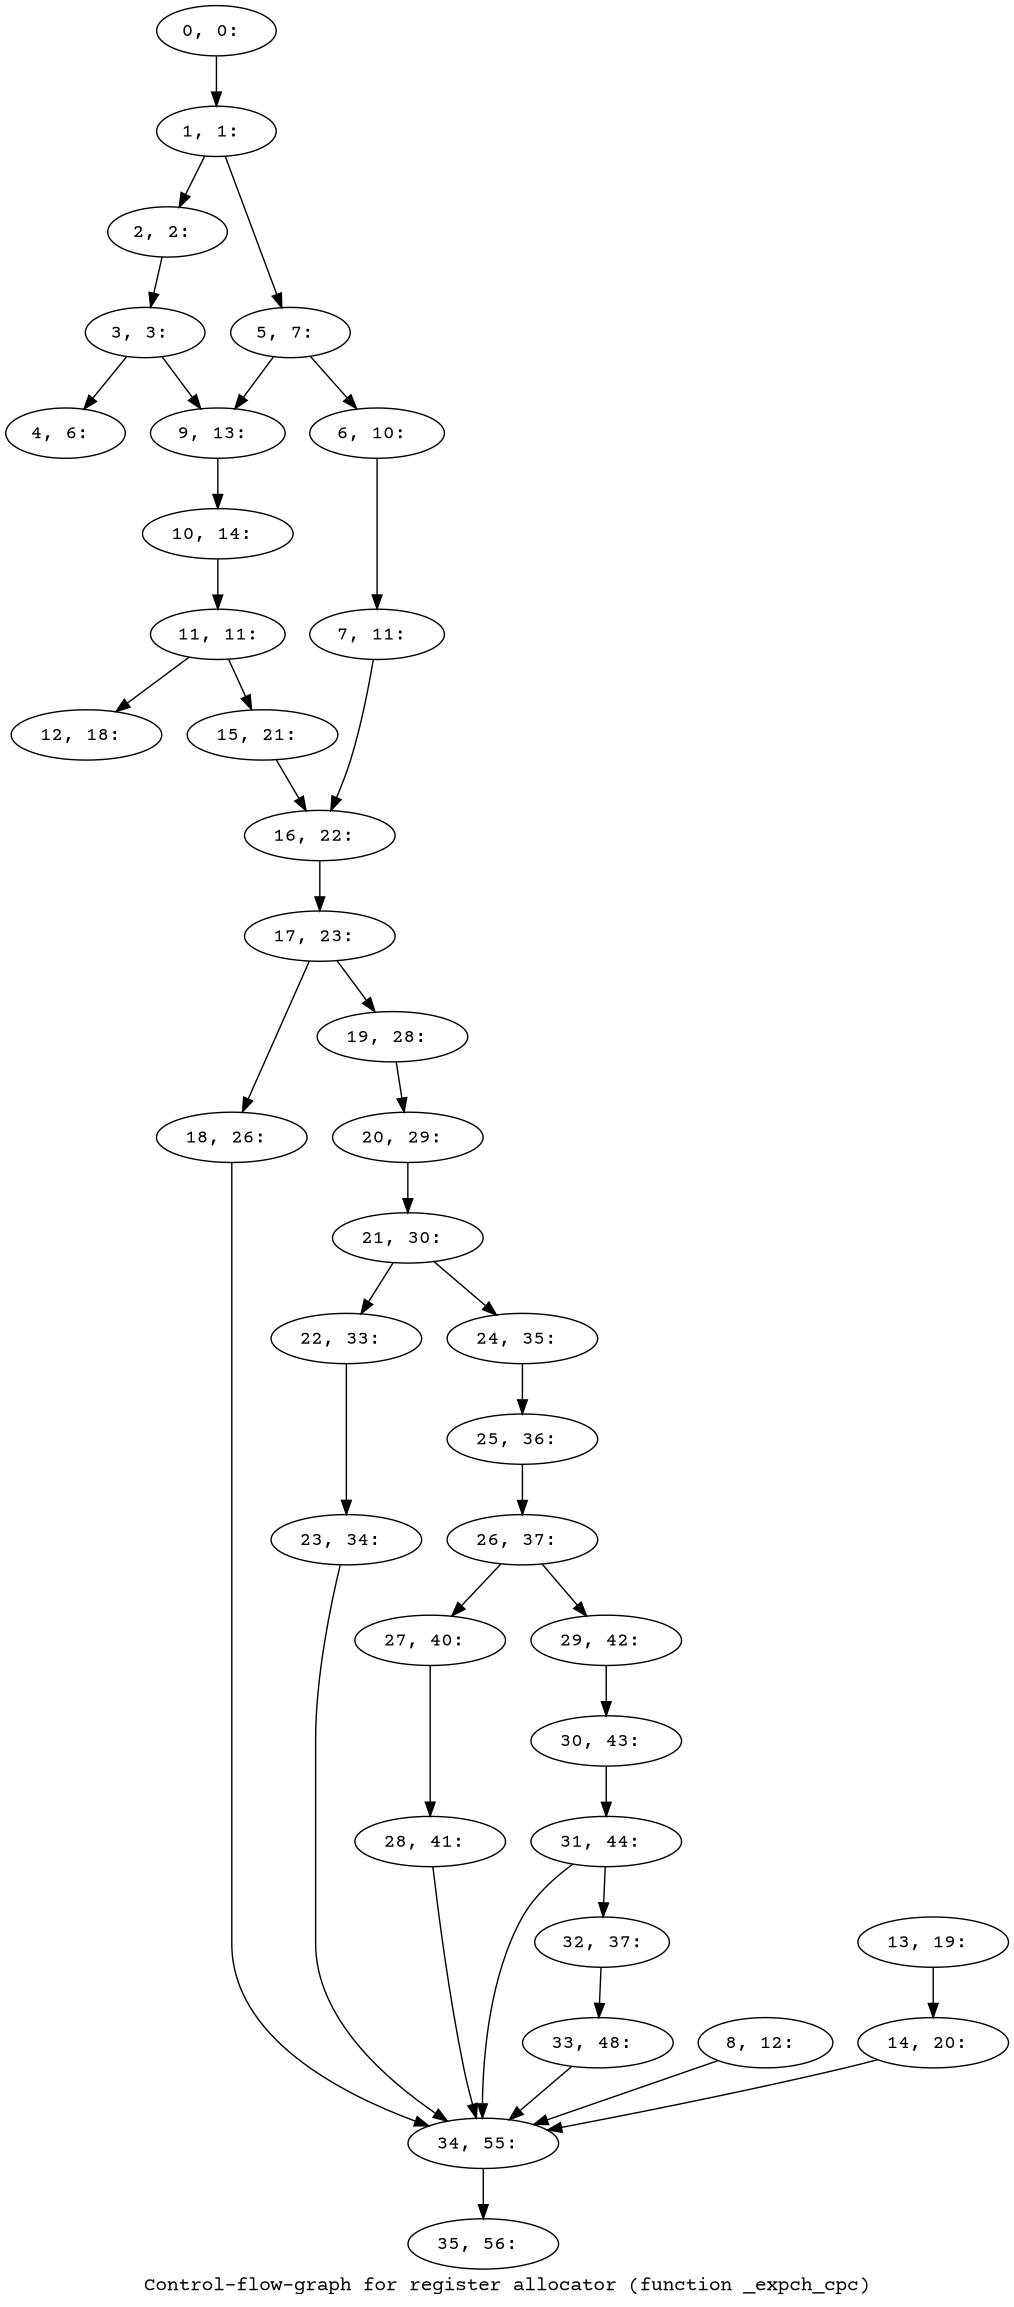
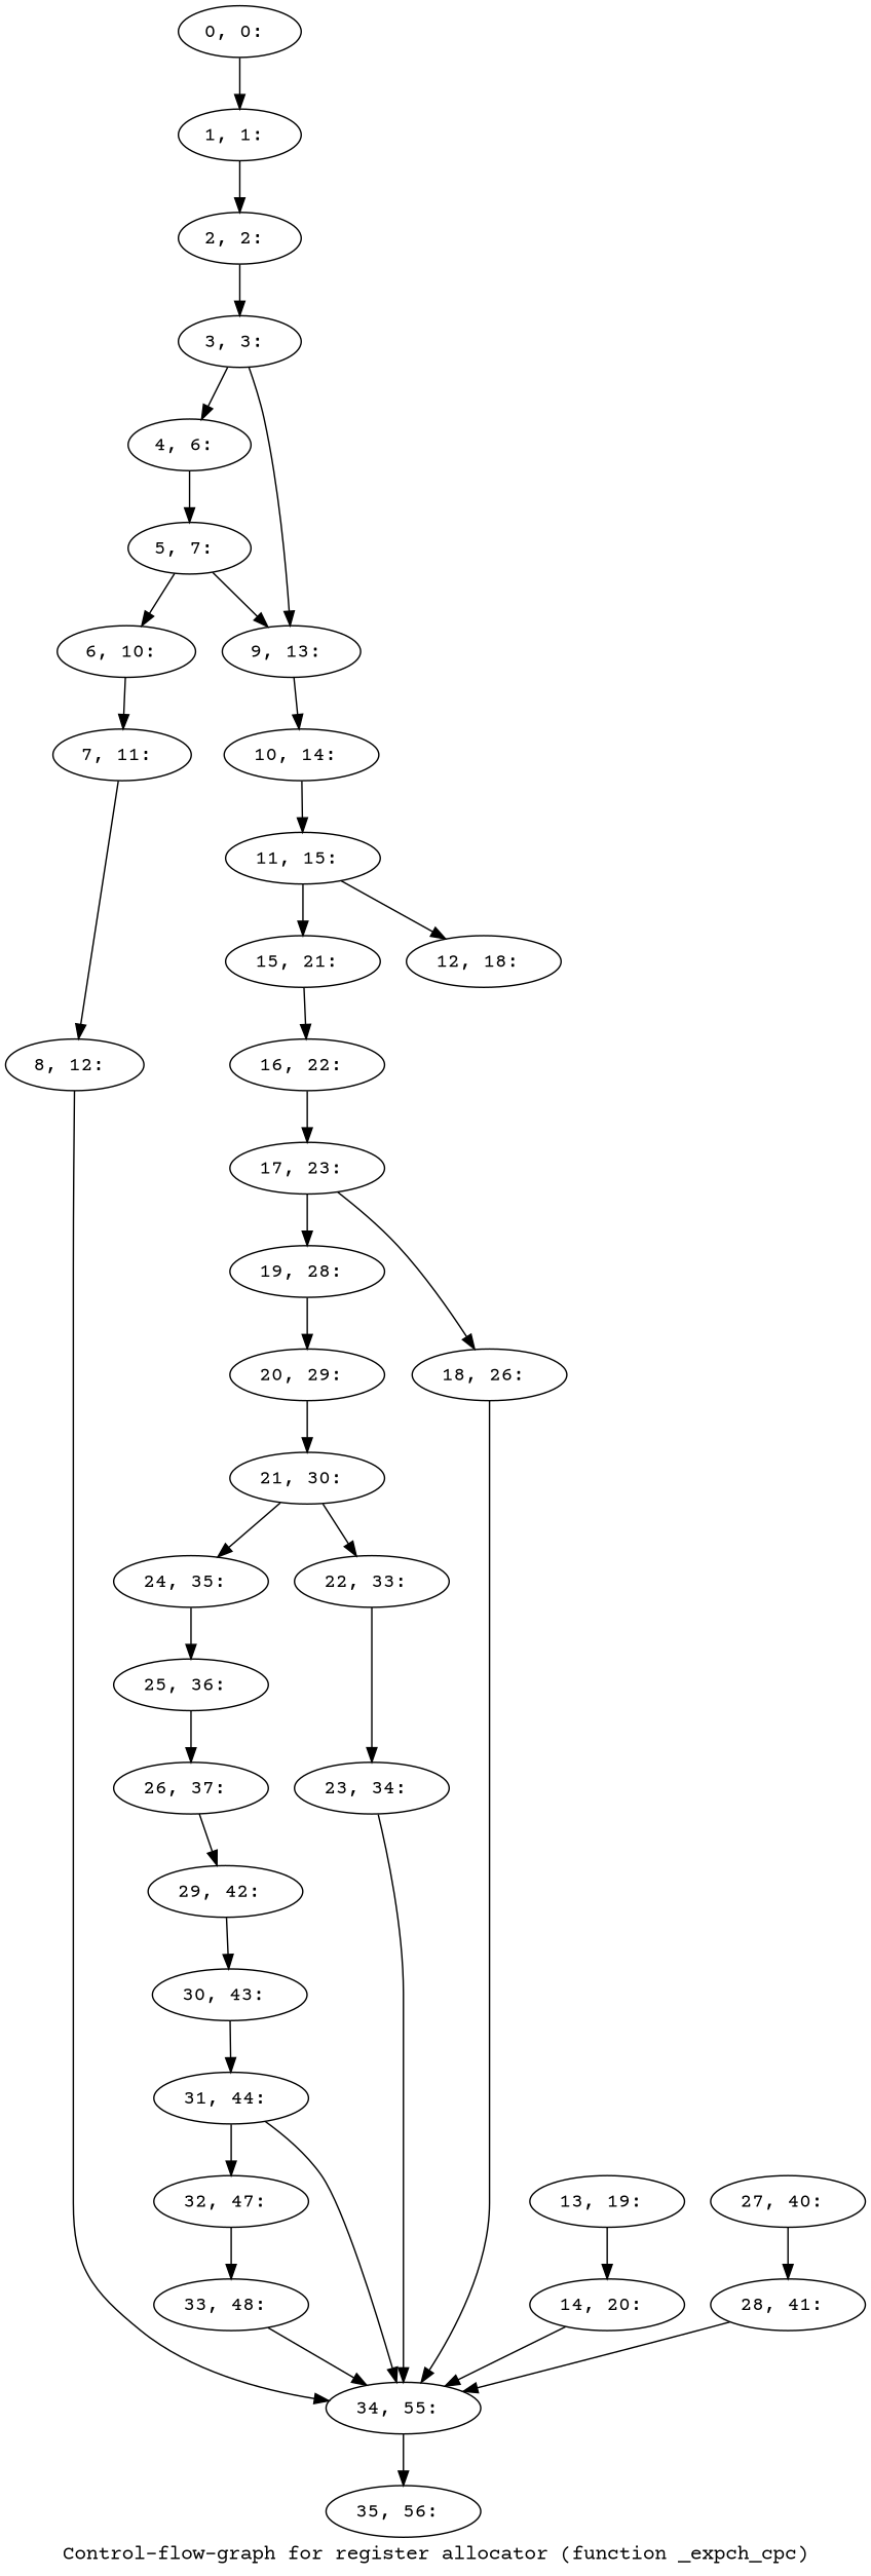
  digraph {
    fontname="Courier Prime"
    label="Control-flow-graph for register allocator (function _expch_cpc)"
    node [fontname="Courier Prime"]
    edge [fontname="Courier Prime"]
    n1 [label="0, 0: "]
    n2 [label="1, 1: "]
    n3 [label="2, 2: "]
    n4 [label="3, 3: "]
    n5 [label="4, 6: "]
    n6 [label="9, 13: "]
    n7 [label="5, 7: "]
    n8 [label="10, 14: "]
    n9 [label="6, 10: "]
    n10 [label="7, 11: "]
    n11 [label="8, 12: "]
    n12 [label="34, 55: "]
    n13 [label="35, 56: "]
-   n14 [label="11, 11:"]
+   n14 [label="11, 15: "]
    n15 [label="12, 18: "]
    n16 [label="15, 21: "]
    n17 [label="16, 22: "]
    n18 [label="13, 19: "]
    n19 [label="14, 20: "]
    n20 [label="17, 23: "]
    n21 [label="18, 26: "]
    n22 [label="19, 28: "]
    n23 [label="20, 29: "]
    n24 [label="21, 30: "]
    n25 [label="22, 33: "]
    n26 [label="24, 35: "]
    n27 [label="23, 34: "]
    n28 [label="25, 36: "]
    n29 [label="26, 37: "]
    n30 [label="27, 40: "]
    n31 [label="29, 42: "]
    n32 [label="28, 41: "]
    n33 [label="30, 43: "]
    n34 [label="31, 44: "]
-   n35 [label="32, 37:"]
+   n35 [label="32, 47: "]
    n36 [label="33, 48: "]
    n1 -> n2
    n2 -> n3
    n3 -> n4
    n4 -> n5
    n4 -> n6
-   n2 -> n7
+   n5 -> n7
    n6 -> n8
    n7 -> n6
    n7 -> n9
    n8 -> n14
    n9 -> n10
-   n10 -> n17
+   n10 -> n11
    n11 -> n12
    n12 -> n13
    n14 -> n15
    n14 -> n16
    n16 -> n17
    n17 -> n20
    n18 -> n19
    n19 -> n12
    n20 -> n21
    n20 -> n22
    n21 -> n12
    n22 -> n23
    n23 -> n24
    n24 -> n25
    n24 -> n26
    n25 -> n27
    n26 -> n28
    n27 -> n12
    n28 -> n29
-   n29 -> n30
    n29 -> n31
    n30 -> n32
    n31 -> n33
    n32 -> n12
    n33 -> n34
    n34 -> n12
    n34 -> n35
    n35 -> n36
    n36 -> n12
  }
